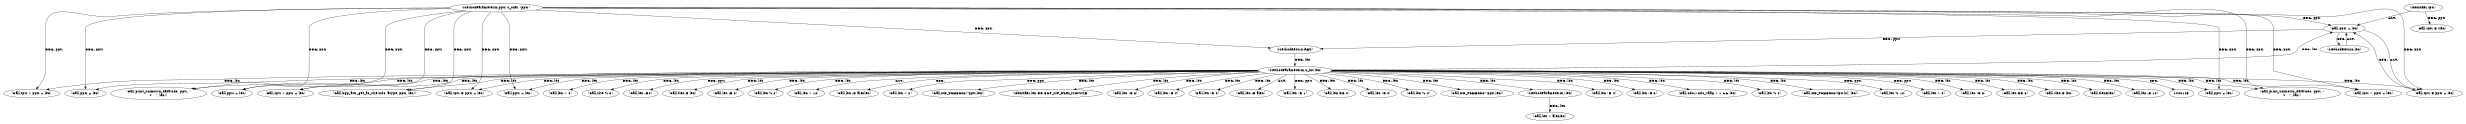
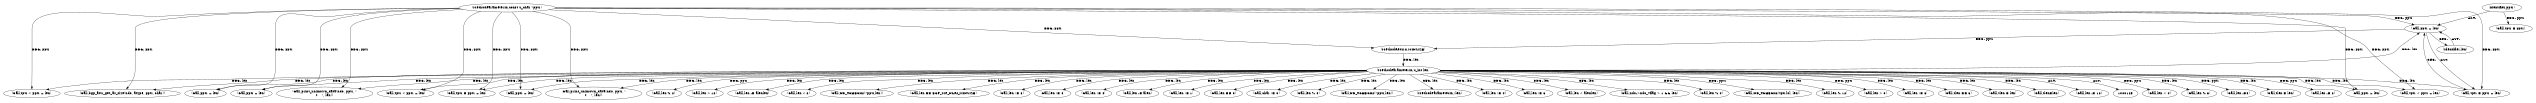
  digraph {
    n1 [label="(Call,pptr + len)"]
    n2 [label="(Call,tptr = pptr + len)"]
-   n3 [label="(MethodReturn,RET)"]
-   n4 [label="(MethodReturn,len)"]
+   n3 [label="(MethodReturn,MINSIZE)"]
+   n4 [label="(Identifier,len)"]
    n5 [label="(MethodParameterIn,u_int len)"]
-   n6 [label="(MethodParameterIn,pptr u_char *pptr)"]
+   n6 [label="(MethodParameterIn,const u_char *pptr)"]
    n7 [label="(Call,tptr < pptr + len)"]
    n8 [label="(Call,pptr + len)"]
    n9 [label="(Call,print_unknown_data(ndo, pptr, \"\n\t    \", len))"]
    n10 [label="(Call,pptr + len)"]
    n11 [label="(Call,tptr < pptr + len)"]
-   n12 [label="(Call,bgp_attr_get_as_size(ndo, atype, pptr, len))"]
+   n12 [label="(Call,bgp_attr_get_as_size(ndo, atype, pptr, char))"]
    n13 [label="(Call,tptr = pptr + len)"]
    n14 [label="(Call,pptr + len)"]
    n15 [label="(Call,pptr + len)"]
    n16 [label="(Call,print_unknown_data(ndo, pptr, \"\n\t    \", len))"]
    n17 [label="(Call,tptr < pptr + len)"]
-   n18 [label="(Call,tptr = tlen)"]
+   n18 [label="(Call,tptr = pptr)"]
    1000125
    n20 [label="(Call,len < 4)"]
-   n21 [label="(Call,size % 8)"]
+   n21 [label="(Call,len % 8)"]
    n22 [label="(Call,len -=4)"]
    n23 [label="(Call,tlen = len)"]
    n24 [label="(Call,len -= 2)"]
    n25 [label="(Call,len % 2)"]
    n26 [label="(Call,len > 12)"]
    n27 [label="(Call,len -= alenlen)"]
    n28 [label="(Call,len < 2)"]
    n29 [label="(Call,ND_TCHECK2(*pptr,len))"]
-   n30 [label="(Identifier,len == BGP_MP_NLRI_MINSIZE)"]
+   n30 [label="(Call,len == BGP_MP_NLRI_MINSIZE)"]
    n31 [label="(Call,len != 8)"]
    n32 [label="(Call,len != 4)"]
    n33 [label="(Call,len != 4)"]
    n34 [label="(Call,len -= alen)"]
    n35 [label="(Call,len != 1)"]
    n36 [label="(Call,len == 0)"]
-   n37 [label="(Call,len != 0)"]
+   n37 [label="(Call,char != 0)"]
    n38 [label="(Call,len % 4)"]
    n39 [label="(Call,ND_TCHECK2(*pptr,len))"]
    n40 [label="(MethodParameterIn,!len)"]
    n41 [label="(Call,len != 4)"]
    n42 [label="(Call,len != 6)"]
    n43 [label="(Call,len < alenlen)"]
    n44 [label="(Call,ndo->ndo_vflag > 1 && len)"]
    n45 [label="(Call,len % 4)"]
    n46 [label="(Call,ND_TCHECK2(tptr[0], len))"]
    n47 [label="(Call,len % 12)"]
    n48 [label="(Call,len > 0)"]
    n49 [label="(Call,len != 8)"]
-   n50 [label="(Call,len == 6)"]
+   n50 [label="(Call,tlen == 6)"]
    n51 [label="(Call,tlen = len)"]
    n52 [label="(Call,tlen=len)"]
    n53 [label="(Call,len -= 12)"]
-   n54 [label="(Identifier,tptr)"]
+   n54 [label="(Identifier,pptr)"]
    n1 -> n2 [label="AST: "]
    n1 -> n3 [label="DDG: pptr"]
    n1 -> n4 [label="CFG: "]
    n2 -> n1 [label="CFG: "]
    n3 -> n5 [label="DDG: len"]
    n4 -> n1 [label="AST: "]
    n5 -> n1 [label="DDG: len"]
    n5 -> n2 [label="DDG: len"]
    n5 -> n7 [label="DDG: len"]
    n5 -> n8 [label="DDG: len"]
    n5 -> n9 [label="DDG: len"]
    n5 -> n10 [label="DDG: len"]
    n5 -> n11 [label="DDG: len"]
    n5 -> n12 [label="DDG: len"]
    n5 -> n13 [label="DDG: len"]
    n5 -> n14 [label="DDG: len"]
    n5 -> n15 [label="DDG: len"]
    n5 -> n16 [label="DDG: len"]
    n5 -> n17 [label="DDG: len"]
-   n5 -> 1000125 [label="CFG: "]
-   n5 -> n20 [label="DDG: len"]
+   n5 -> 1000125 [label="AST: "]
+   n5 -> n20 [label="DDG: pptr"]
    n5 -> n21 [label="DDG: len"]
    n5 -> n22 [label="DDG: pptr"]
    n5 -> n23 [label="DDG: len"]
-   n5 -> n24 [label="DDG: len"]
-   n5 -> n25 [label="DDG: len"]
-   n5 -> n26 [label="AST: "]
-   n5 -> n27 [label="CFG: "]
-   n5 -> n28 [label="DDG: pptr"]
+   n5 -> n24 [label="DDG: pptr"]
+   n5 -> n25 [label="DDG: pptr"]
+   n5 -> n26 [label="DDG: len"]
+   n5 -> n27 [label="DDG: len"]
+   n5 -> n28 [label="DDG: len"]
    n5 -> n29 [label="DDG: len"]
    n5 -> n30 [label="DDG: len"]
    n5 -> n31 [label="DDG: len"]
    n5 -> n32 [label="DDG: len"]
    n5 -> n33 [label="DDG: len"]
-   n5 -> n34 [label="AST: "]
-   n5 -> n35 [label="DDG: pptr"]
+   n5 -> n34 [label="DDG: len"]
+   n5 -> n35 [label="DDG: len"]
    n5 -> n36 [label="DDG: len"]
    n5 -> n37 [label="DDG: len"]
    n5 -> n38 [label="DDG: len"]
    n5 -> n39 [label="DDG: len"]
-   n5 -> n40 [label="DDG: len"]
+   n5 -> n40 [label="CFG: len"]
    n5 -> n41 [label="DDG: len"]
    n5 -> n42 [label="DDG: len"]
-   n40 -> n43 [label="DDG: len"]
-   n5 -> n44 [label="DDG: len"]
+   n5 -> n43 [label="DDG: len"]
+   n5 -> n44 [label="CFG: len"]
    n5 -> n45 [label="DDG: len"]
-   n5 -> n46 [label="DDG: len"]
-   n5 -> n47 [label="DDG: pptr"]
+   n5 -> n46 [label="DDG: pptr"]
+   n5 -> n47 [label="DDG: len"]
    n5 -> n48 [label="DDG: pptr"]
    n5 -> n49 [label="DDG: len"]
    n5 -> n50 [label="DDG: len"]
    n5 -> n51 [label="DDG: len"]
    n5 -> n52 [label="DDG: len"]
-   n5 -> n53 [label="DDG: len"]
+   n5 -> n53 [label="AST: "]
    n6 -> n1 [label="DDG: pptr"]
    n6 -> n2 [label="DDG: pptr"]
    n6 -> n3 [label="DDG: pptr"]
    n6 -> n7 [label="DDG: pptr"]
    n6 -> n8 [label="DDG: pptr"]
    n6 -> n9 [label="DDG: pptr"]
    n6 -> n10 [label="DDG: pptr"]
    n6 -> n11 [label="DDG: pptr"]
    n6 -> n12 [label="DDG: pptr"]
    n6 -> n13 [label="DDG: pptr"]
    n6 -> n14 [label="DDG: pptr"]
    n6 -> n15 [label="DDG: pptr"]
    n6 -> n16 [label="DDG: pptr"]
    n6 -> n17 [label="DDG: pptr"]
    n54 -> n1 [label="AST: "]
    n54 -> n18 [label="DDG: pptr"]
  }
